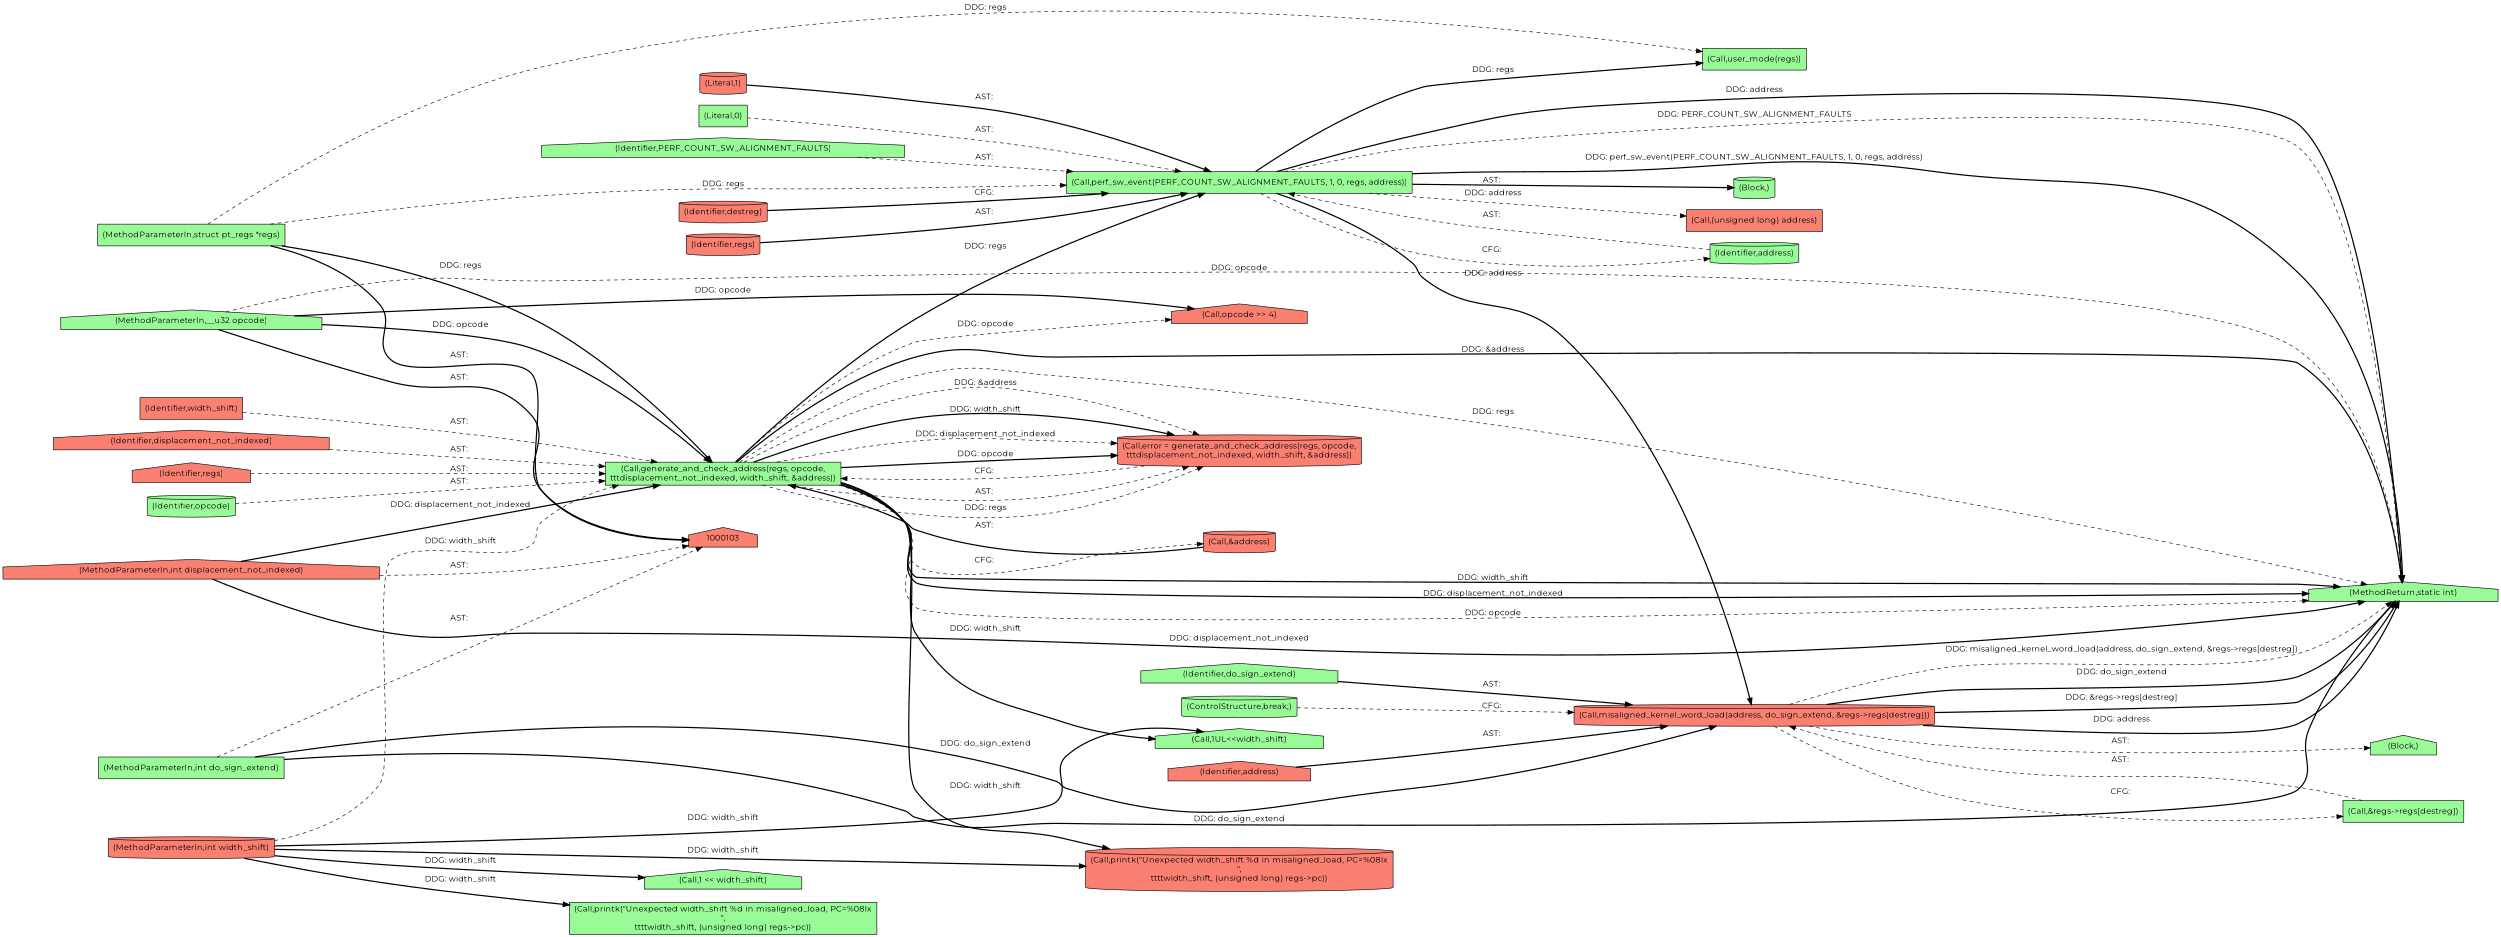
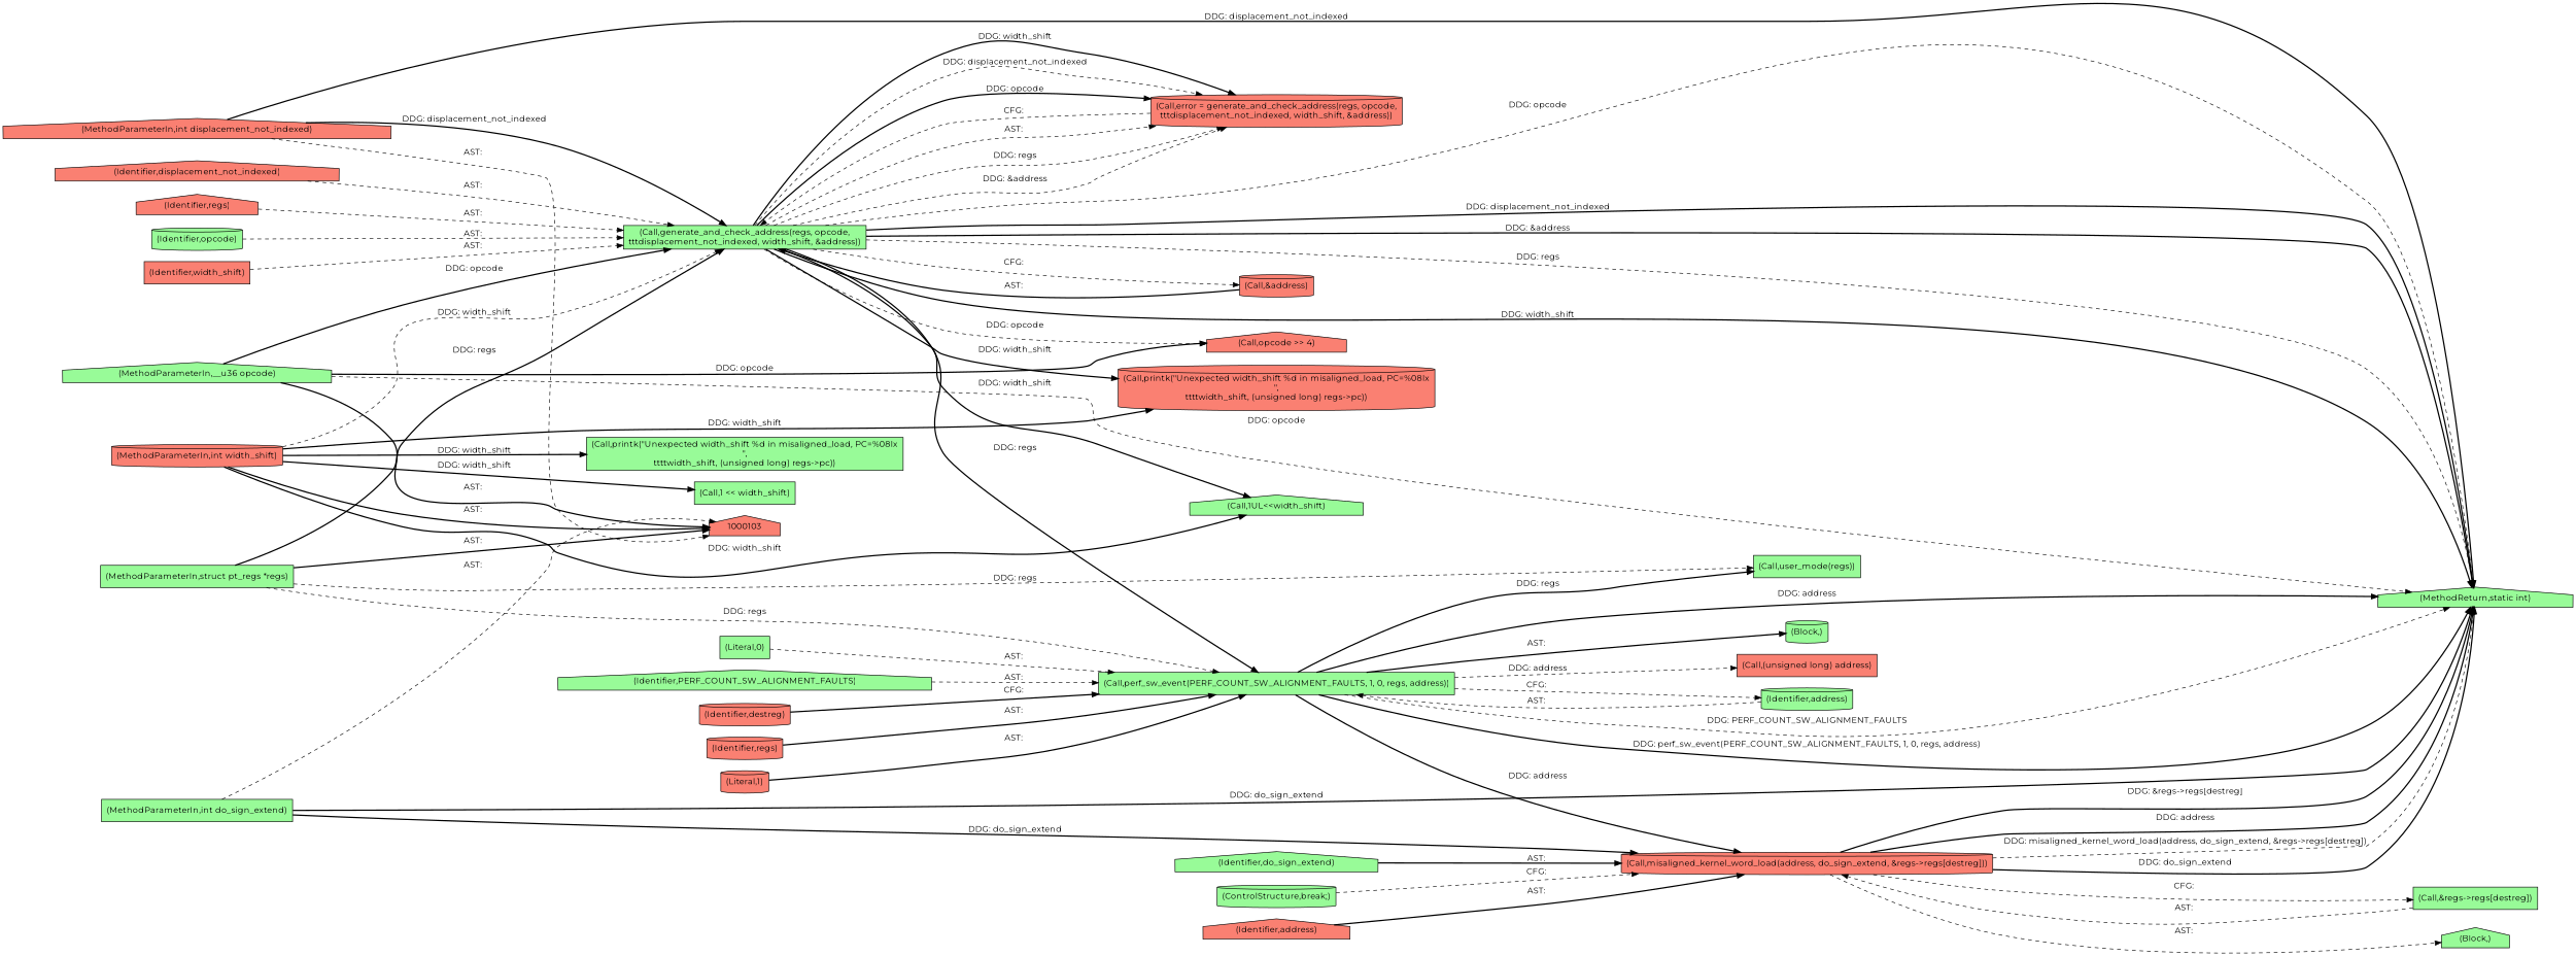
  digraph {
    fontname=Montserrat
    rankdir=LR
    node [fillcolor=palegreen fontname=Montserrat shape=cylinder style=filled]
    edge [fontname=Montserrat style=bold]
    n1 [fillcolor=salmon label="(Call,misaligned_kernel_word_load(address, do_sign_extend, &regs->regs[destreg]))"]
    n2 [label="(Call,&regs->regs[destreg])" shape=box]
    n3 [label="(Block,)" shape=house]
    n4 [label="(MethodReturn,static int)" shape=house]
    n5 [label="(Call,perf_sw_event(PERF_COUNT_SW_ALIGNMENT_FAULTS, 1, 0, regs, address))" shape=box]
    n6 [label="(Block,)"]
    n7 [fillcolor=salmon label="(Call,(unsigned long) address)" shape=box]
    n8 [label="(Identifier,address)"]
    n9 [label="(Call,user_mode(regs))" shape=box]
    n10 [label="(Call,generate_and_check_address(regs, opcode,\n\t\t\tdisplacement_not_indexed, width_shift, &address))" shape=box]
    n11 [fillcolor=salmon label="(Call,opcode >> 4)" shape=house]
    n12 [fillcolor=salmon label="(Call,&address)"]
    n13 [fillcolor=salmon label="(Call,error = generate_and_check_address(regs, opcode,\n\t\t\tdisplacement_not_indexed, width_shift, &address))"]
    n14 [fillcolor=salmon label="(Call,printk(\"Unexpected width_shift %d in misaligned_load, PC=%08lx\n\",\n\t\t\t\twidth_shift, (unsigned long) regs->pc))"]
    n15 [label="(Call,1UL<<width_shift)" shape=house]
    n16 [label="(MethodParameterIn,struct pt_regs *regs)" shape=box]
    1000103 [fillcolor=salmon shape=house]
-   n18 [label="(MethodParameterIn,__u32 opcode)" shape=house]
+   n18 [label="(MethodParameterIn,__u36 opcode)" shape=house]
    n19 [fillcolor=salmon label="(MethodParameterIn,int displacement_not_indexed)" shape=house]
    n20 [fillcolor=salmon label="(MethodParameterIn,int width_shift)"]
    n21 [label="(Call,printk(\"Unexpected width_shift %d in misaligned_load, PC=%08lx\n\",\n\t\t\t\twidth_shift, (unsigned long) regs->pc))" shape=box]
-   n22 [label="(Call,1 << width_shift)" shape=house]
+   n22 [label="(Call,1 << width_shift)" shape=box]
    n23 [label="(MethodParameterIn,int do_sign_extend)" shape=box]
    n24 [fillcolor=salmon label="(Identifier,regs)" shape=house]
    n25 [label="(Identifier,PERF_COUNT_SW_ALIGNMENT_FAULTS)" shape=house]
    n26 [label="(Identifier,opcode)"]
    n27 [fillcolor=salmon label="(Identifier,destreg)"]
    n28 [label="(ControlStructure,break;)"]
    n29 [fillcolor=salmon label="(Identifier,width_shift)" shape=box]
    n30 [fillcolor=salmon label="(Identifier,regs)"]
    n31 [fillcolor=salmon label="(Identifier,displacement_not_indexed)" shape=house]
    n32 [fillcolor=salmon label="(Identifier,address)" shape=house]
    n33 [fillcolor=salmon label="(Literal,1)"]
    n34 [label="(Identifier,do_sign_extend)" shape=house]
    n35 [label="(Literal,0)" shape=box]
    n1 -> n2 [label="CFG: " style=dashed]
    n1 -> n3 [label="AST: " style=dashed]
    n1 -> n4 [label="DDG: do_sign_extend"]
    n1 -> n4 [label="DDG: &regs->regs[destreg]"]
    n1 -> n4 [label="DDG: address"]
    n1 -> n4 [label="DDG: misaligned_kernel_word_load(address, do_sign_extend, &regs->regs[destreg])" style=dashed]
    n2 -> n1 [label="AST: " style=dashed]
    n5 -> n1 [label="DDG: address"]
    n5 -> n4 [label="DDG: PERF_COUNT_SW_ALIGNMENT_FAULTS" style=dashed]
    n5 -> n4 [label="DDG: perf_sw_event(PERF_COUNT_SW_ALIGNMENT_FAULTS, 1, 0, regs, address)"]
    n5 -> n4 [label="DDG: address"]
    n5 -> n6 [label="AST: "]
    n5 -> n7 [label="DDG: address" style=dashed]
    n5 -> n8 [label="CFG: " style=dashed]
    n5 -> n9 [label="DDG: regs"]
    n8 -> n5 [label="AST: " style=dashed]
    n10 -> n4 [label="DDG: width_shift"]
    n10 -> n4 [label="DDG: opcode" style=dashed]
    n10 -> n4 [label="DDG: displacement_not_indexed"]
    n10 -> n4 [label="DDG: &address"]
    n10 -> n4 [label="DDG: regs" style=dashed]
    n10 -> n5 [label="DDG: regs"]
    n10 -> n11 [label="DDG: opcode" style=dashed]
    n10 -> n12 [label="CFG: " style=dashed]
    n10 -> n13 [label="AST: " style=dashed]
    n10 -> n13 [label="DDG: regs" style=dashed]
    n10 -> n13 [label="DDG: &address" style=dashed]
    n10 -> n13 [label="DDG: width_shift"]
    n10 -> n13 [label="DDG: displacement_not_indexed" style=dashed]
    n10 -> n13 [label="DDG: opcode"]
    n10 -> n14 [label="DDG: width_shift"]
    n10 -> n15 [label="DDG: width_shift"]
    n12 -> n10 [label="AST: "]
    n13 -> n10 [label="CFG: " style=dashed]
    n16 -> n5 [label="DDG: regs" style=dashed]
    n16 -> n9 [label="DDG: regs" style=dashed]
    n16 -> n10 [label="DDG: regs"]
    n16 -> 1000103 [label="AST: "]
    n18 -> n4 [label="DDG: opcode" style=dashed]
    n18 -> n10 [label="DDG: opcode"]
    n18 -> n11 [label="DDG: opcode"]
    n18 -> 1000103 [label="AST: "]
    n19 -> n4 [label="DDG: displacement_not_indexed"]
    n19 -> n10 [label="DDG: displacement_not_indexed"]
    n19 -> 1000103 [label="AST: " style=dashed]
    n20 -> n10 [label="DDG: width_shift" style=dashed]
    n20 -> n14 [label="DDG: width_shift"]
    n20 -> n15 [label="DDG: width_shift"]
+   n20 -> 1000103 [label="AST: "]
    n20 -> n21 [label="DDG: width_shift"]
    n20 -> n22 [label="DDG: width_shift"]
    n23 -> n1 [label="DDG: do_sign_extend"]
    n23 -> n4 [label="DDG: do_sign_extend"]
    n23 -> 1000103 [label="AST: " style=dashed]
    n24 -> n10 [label="AST: " style=dashed]
    n25 -> n5 [label="AST: " style=dashed]
    n26 -> n10 [label="AST: " style=dashed]
    n27 -> n5 [label="CFG: "]
    n28 -> n1 [label="CFG: " style=dashed]
    n29 -> n10 [label="AST: " style=dashed]
    n30 -> n5 [label="AST: "]
    n31 -> n10 [label="AST: " style=dashed]
    n32 -> n1 [label="AST: "]
    n33 -> n5 [label="AST: "]
    n34 -> n1 [label="AST: "]
    n35 -> n5 [label="AST: " style=dashed]
  }
